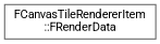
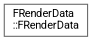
  digraph {
    rankdir=LR
    fontname=Roboto
-   n1 [color=grey40 fillcolor=white fontname=Roboto fontsize=10 height=0.2 label="FCanvasTileRendererItem\l::FRenderData" shape=box style=filled width=0.4]
+   n1 [color=grey40 fillcolor=white fontname=Roboto fontsize=10 height=0.2 label="FRenderData\l::FRenderData" shape=box style=filled width=0.4]
  }
